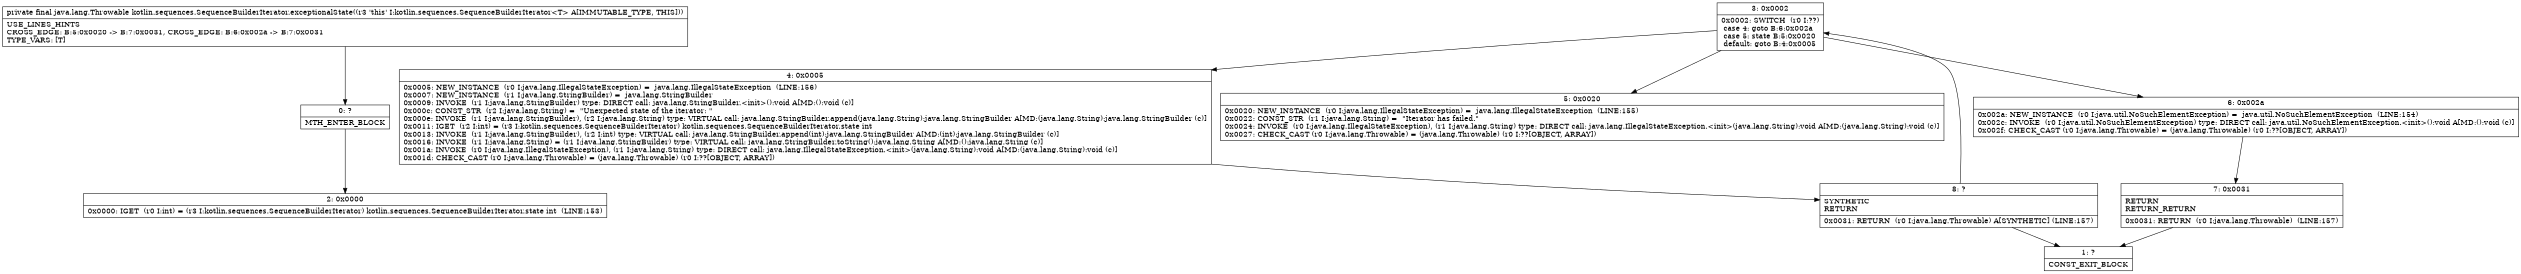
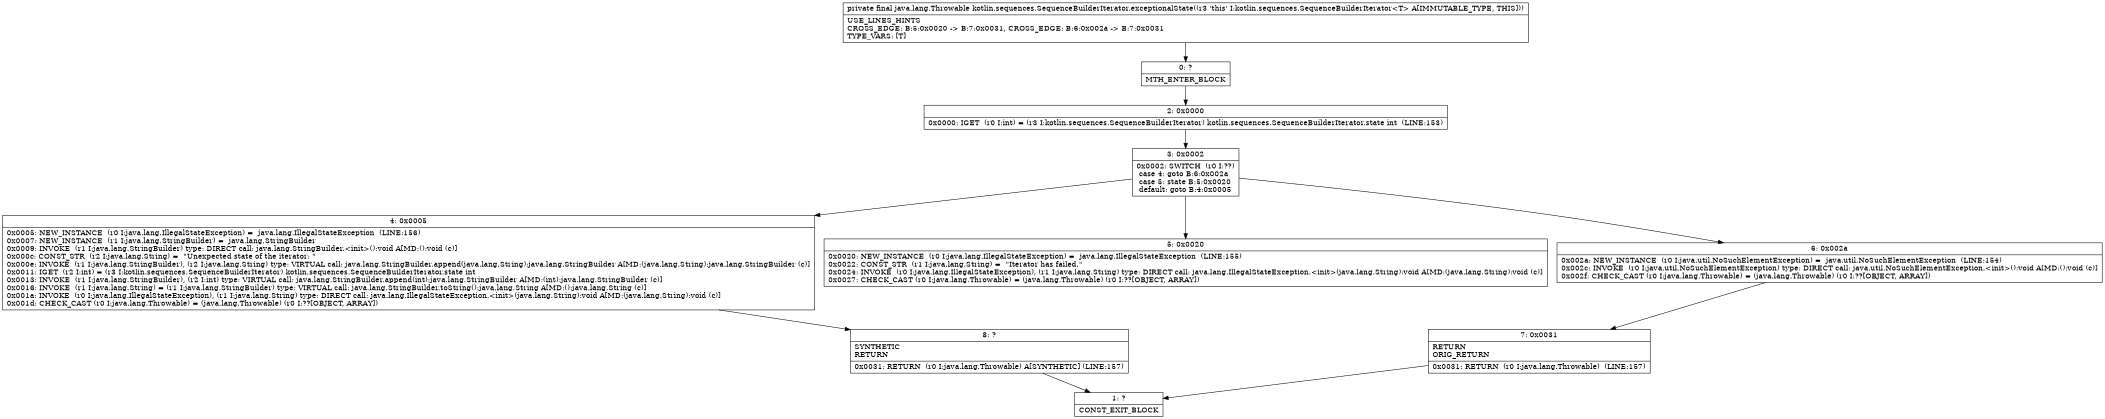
  digraph {
    node [shape=record]
    n1 [label="{0\:\ ?|MTH_ENTER_BLOCK\l}"]
    n2 [label="{2\:\ 0x0000|0x0000: IGET  (r0 I:int) = (r3 I:kotlin.sequences.SequenceBuilderIterator) kotlin.sequences.SequenceBuilderIterator.state int  (LINE:153)\l}"]
    n3 [label="{3\:\ 0x0002|0x0002: SWITCH  (r0 I:??)\l case 4: goto B:6:0x002a\l case 5: state B:5:0x0020\l default: goto B:4:0x0005 \l}"]
    n4 [label="{4\:\ 0x0005|0x0005: NEW_INSTANCE  (r0 I:java.lang.IllegalStateException) =  java.lang.IllegalStateException  (LINE:156)\l0x0007: NEW_INSTANCE  (r1 I:java.lang.StringBuilder) =  java.lang.StringBuilder \l0x0009: INVOKE  (r1 I:java.lang.StringBuilder) type: DIRECT call: java.lang.StringBuilder.\<init\>():void A[MD:():void (c)]\l0x000c: CONST_STR  (r2 I:java.lang.String) =  \"Unexpected state of the iterator: \" \l0x000e: INVOKE  (r1 I:java.lang.StringBuilder), (r2 I:java.lang.String) type: VIRTUAL call: java.lang.StringBuilder.append(java.lang.String):java.lang.StringBuilder A[MD:(java.lang.String):java.lang.StringBuilder (c)]\l0x0011: IGET  (r2 I:int) = (r3 I:kotlin.sequences.SequenceBuilderIterator) kotlin.sequences.SequenceBuilderIterator.state int \l0x0013: INVOKE  (r1 I:java.lang.StringBuilder), (r2 I:int) type: VIRTUAL call: java.lang.StringBuilder.append(int):java.lang.StringBuilder A[MD:(int):java.lang.StringBuilder (c)]\l0x0016: INVOKE  (r1 I:java.lang.String) = (r1 I:java.lang.StringBuilder) type: VIRTUAL call: java.lang.StringBuilder.toString():java.lang.String A[MD:():java.lang.String (c)]\l0x001a: INVOKE  (r0 I:java.lang.IllegalStateException), (r1 I:java.lang.String) type: DIRECT call: java.lang.IllegalStateException.\<init\>(java.lang.String):void A[MD:(java.lang.String):void (c)]\l0x001d: CHECK_CAST (r0 I:java.lang.Throwable) = (java.lang.Throwable) (r0 I:??[OBJECT, ARRAY]) \l}"]
    n5 [label="{5\:\ 0x0020|0x0020: NEW_INSTANCE  (r0 I:java.lang.IllegalStateException) =  java.lang.IllegalStateException  (LINE:155)\l0x0022: CONST_STR  (r1 I:java.lang.String) =  \"Iterator has failed.\" \l0x0024: INVOKE  (r0 I:java.lang.IllegalStateException), (r1 I:java.lang.String) type: DIRECT call: java.lang.IllegalStateException.\<init\>(java.lang.String):void A[MD:(java.lang.String):void (c)]\l0x0027: CHECK_CAST (r0 I:java.lang.Throwable) = (java.lang.Throwable) (r0 I:??[OBJECT, ARRAY]) \l}"]
    n6 [label="{6\:\ 0x002a|0x002a: NEW_INSTANCE  (r0 I:java.util.NoSuchElementException) =  java.util.NoSuchElementException  (LINE:154)\l0x002c: INVOKE  (r0 I:java.util.NoSuchElementException) type: DIRECT call: java.util.NoSuchElementException.\<init\>():void A[MD:():void (c)]\l0x002f: CHECK_CAST (r0 I:java.lang.Throwable) = (java.lang.Throwable) (r0 I:??[OBJECT, ARRAY]) \l}"]
    n7 [label="{8\:\ ?|SYNTHETIC\lRETURN\l|0x0031: RETURN  (r0 I:java.lang.Throwable) A[SYNTHETIC] (LINE:157)\l}"]
-   n8 [label="{7\:\ 0x0031|RETURN\lRETURN_RETURN\l|0x0031: RETURN  (r0 I:java.lang.Throwable)  (LINE:157)\l}"]
+   n8 [label="{7\:\ 0x0031|RETURN\lORIG_RETURN\l|0x0031: RETURN  (r0 I:java.lang.Throwable)  (LINE:157)\l}"]
    n9 [label="{1\:\ ?|CONST_EXIT_BLOCK\l}"]
    n10 [label="{private final java.lang.Throwable kotlin.sequences.SequenceBuilderIterator.exceptionalState((r3 'this' I:kotlin.sequences.SequenceBuilderIterator\<T\> A[IMMUTABLE_TYPE, THIS]))  | USE_LINES_HINTS\lCROSS_EDGE: B:5:0x0020 \-\> B:7:0x0031, CROSS_EDGE: B:6:0x002a \-\> B:7:0x0031\lTYPE_VARS: [T]\l}"]
    n1 -> n2
-   n7 -> n3
+   n2 -> n3
    n3 -> n4
    n3 -> n5
    n3 -> n6
    n4 -> n7
    n6 -> n8
    n7 -> n9
    n8 -> n9
    n10 -> n1
  }
